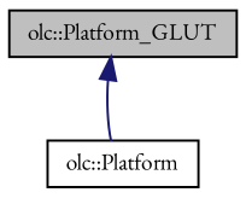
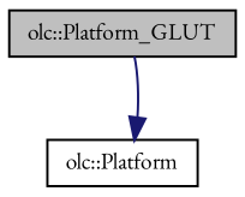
  digraph {
    fontname="EB Garamond"
    node [color=black fontname="EB Garamond" fontsize=10 shape=record style=filled]
    n1 [fillcolor=grey75 fontcolor=black height=0.2 label="olc::Platform_GLUT" width=0.4]
    n2 [fillcolor=white height=0.2 label="olc::Platform" width=0.4]
-   n1 -> n2 [color=midnightblue dir=back fontname="EB Garamond" fontsize=10 labelfontname=Helvetica labelfontsize=10 style=solid]
+   n2 -> n1 [color=midnightblue dir=back fontname="EB Garamond" fontsize=10 labelfontname=Helvetica labelfontsize=10 style=solid]
  }
